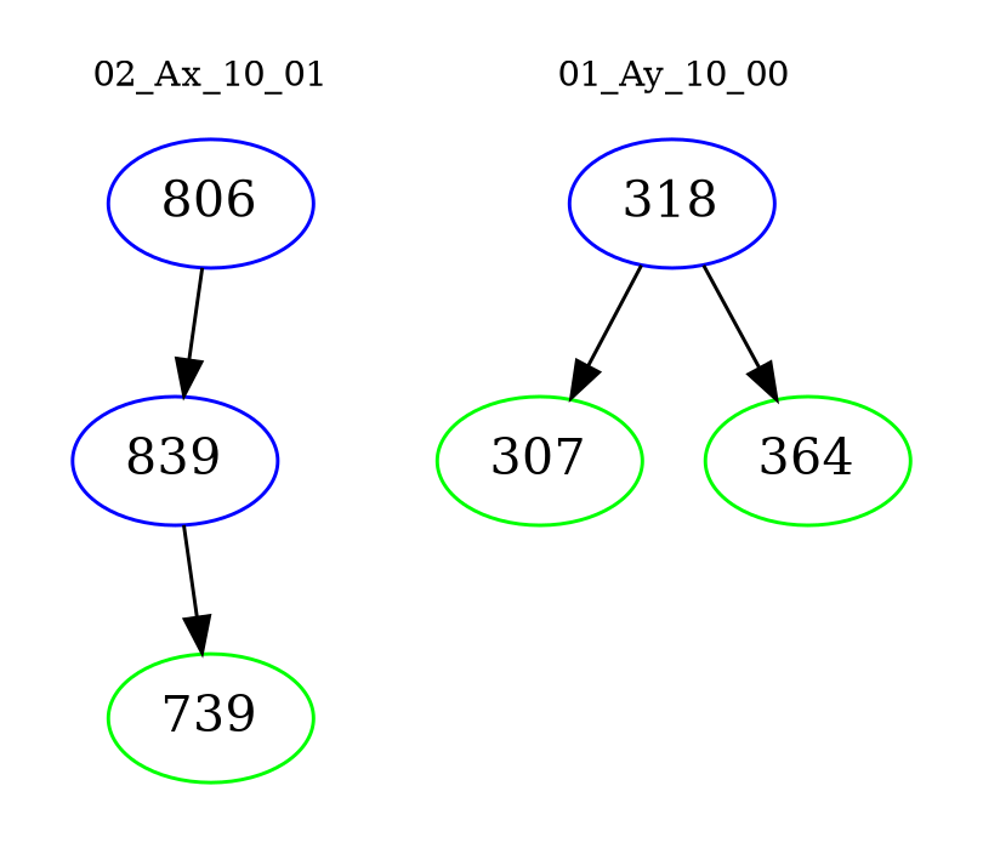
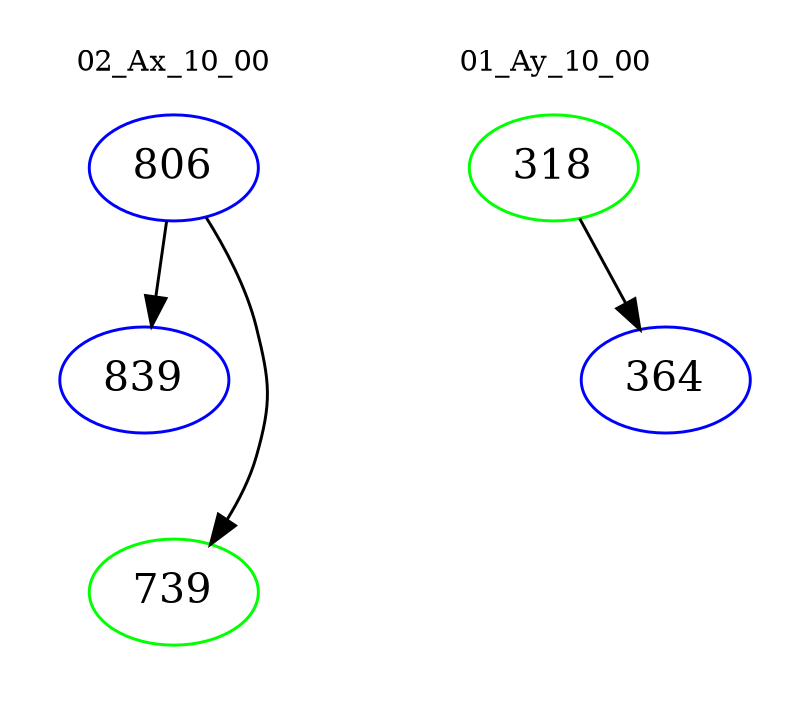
  digraph {
    node [color=blue]
    edge [color=black]
    n1 [label=806]
    n2 [label=839]
    n3 [color=green label=739]
-   n4 [label=318]
-   n5 [color=green label=307]
-   n6 [color=green label=364]
+   n4 [color=green label=318]
+   n6 [label=364]
    subgraph cluster_1 {
      color=white
      fontsize=10
-     label="02_Ax_10_01"
+     label="02_Ax_10_00"
      n1
      n2
      n3
    }
    subgraph cluster_2 {
      color=white
      fontsize=10
      label="01_Ay_10_00"
      n4
-     n5
      n6
    }
    n1 -> n2
-   n2 -> n3
-   n4 -> n5
+   n1 -> n3
    n4 -> n6
  }
